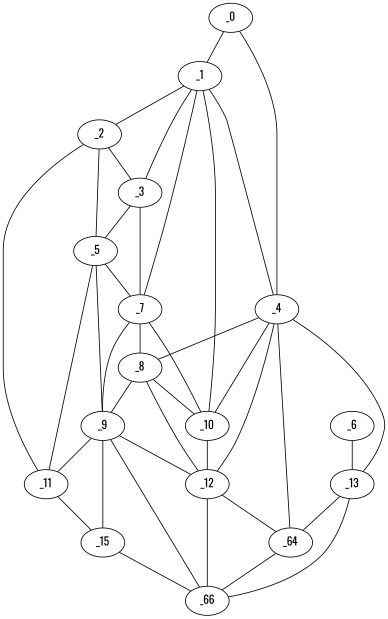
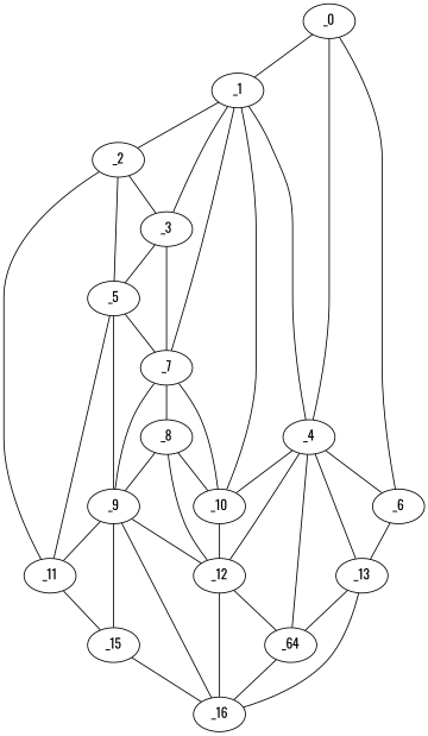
  graph {
    fontname=Oswald
    node [fontname=Oswald x=41 y=54]
    edge [fontname=Oswald valence=1]
    _0 [y=24]
    _1 [y=30]
    _4 [x=51 y=18]
    _6 [x=55 y=5]
    _2 [x=42 y=63]
    _3 [x=45]
    _7 [x=56]
    _10 [x=65 y=42]
    _12 [x=73 y=38]
    _13 [x=77 y=5]
    n11 [label=_64 x=79 y=25]
    _5 [x=52 y=65]
    _11 [x=65 y=116]
    _9 [x=62 y=64]
    _8 [x=62]
-   _16 [x=90 y=34 label=_66]
+   _16 [x=90 y=34]
    _15 [x=89 y=122]
    _0 -- _1
    _0 -- _4
+   _0 -- _6
    _1 -- _4 [valence=2]
    _1 -- _2
    _1 -- _3 [valence=2]
    _1 -- _7 [valence=2]
    _1 -- _10
-   _4 -- _8
+   _4 -- _6
    _4 -- _10
    _4 -- _12 [valence=2]
    _4 -- _13 [valence=2]
    _4 -- n11 [valence=2]
    _6 -- _13
    _2 -- _3 [valence=2]
    _2 -- _5
    _2 -- _11
    _3 -- _7
    _3 -- _5
    _7 -- _10 [valence=2]
    _7 -- _9
    _7 -- _8 [valence=2]
    _10 -- _12 [valence=2]
    _12 -- n11 [valence=2]
    _12 -- _16 [valence=2]
    _13 -- n11 [valence=2]
    _13 -- _16
    n11 -- _16 [valence=2]
    _5 -- _7 [valence=2]
    _5 -- _11 [valence=2]
    _5 -- _9
    _11 -- _15
    _9 -- _12 [valence=2]
    _9 -- _11 [valence=2]
    _9 -- _16
    _9 -- _15
    _8 -- _10
    _8 -- _12 [valence=2]
    _8 -- _9
    _15 -- _16
  }
